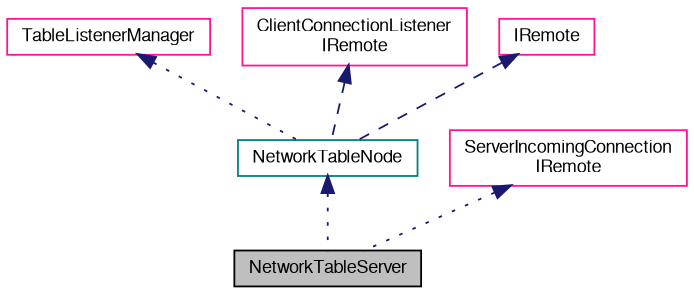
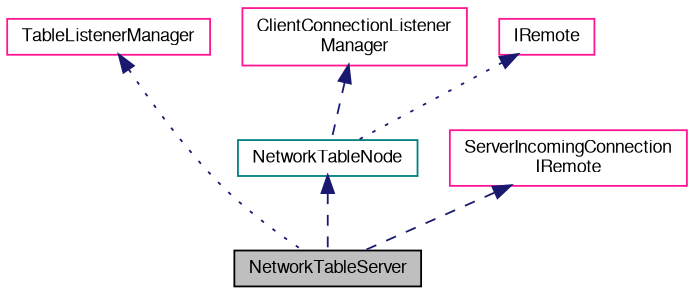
  digraph {
    node [color=deeppink fontname=FreeSans fontsize=10 shape=record]
    edge [color=midnightblue dir=back fontname=FreeSans fontsize=10 labelfontname=FreeSans labelfontsize=10 style=dotted]
    n1 [color=black fillcolor=grey75 fontcolor=black height=0.2 label=NetworkTableServer style=filled width=0.4]
    n2 [color=teal height=0.2 label=NetworkTableNode width=0.4]
    n3 [height=0.2 label=TableListenerManager width=0.4]
-   n4 [height=0.2 label="ClientConnectionListener\lIRemote" width=0.4]
+   n4 [height=0.2 label="ClientConnectionListener\lManager" width=0.4]
    n5 [height=0.2 label=IRemote width=0.4]
    n6 [height=0.2 label="ServerIncomingConnection\lIRemote" width=0.4]
-   n2 -> n1
-   n3 -> n2
+   n2 -> n1 [style=dashed]
+   n3 -> n1
    n4 -> n2 [style=dashed]
-   n5 -> n2 [style=dashed]
-   n6 -> n1
+   n5 -> n2
+   n6 -> n1 [style=dashed]
  }
